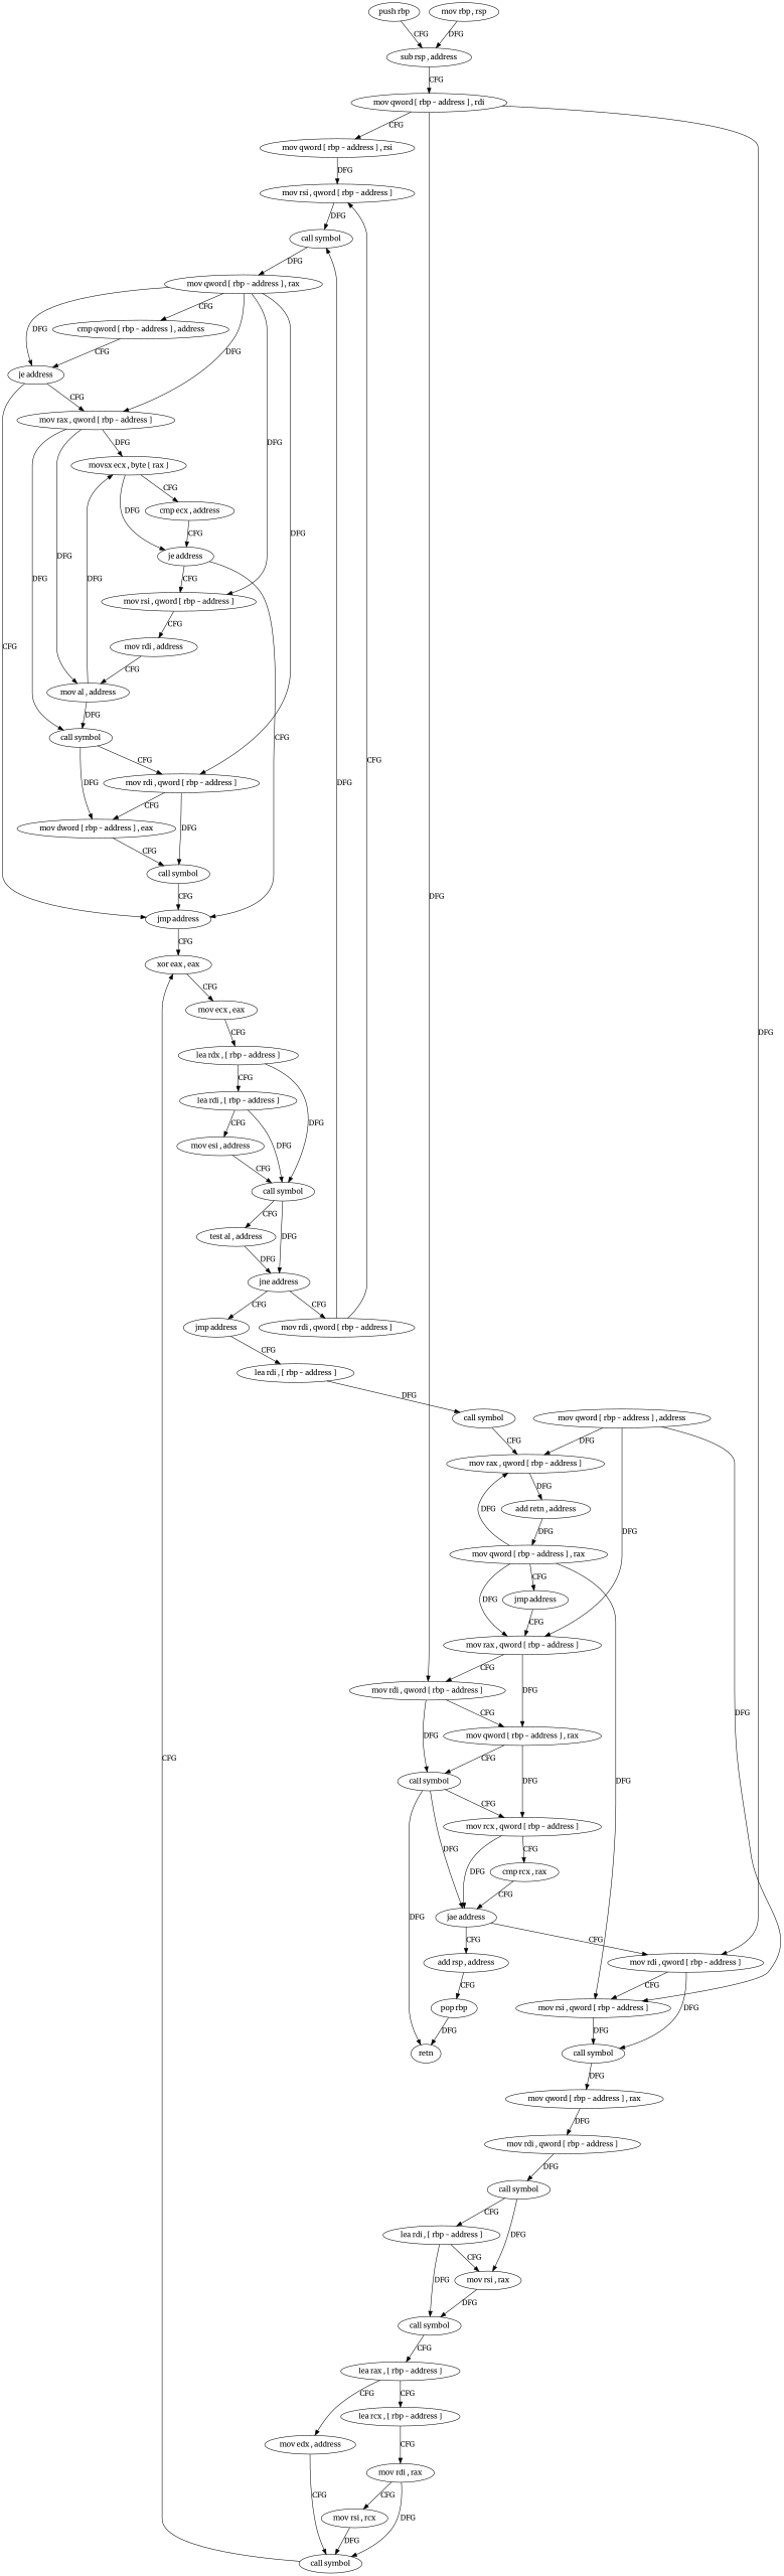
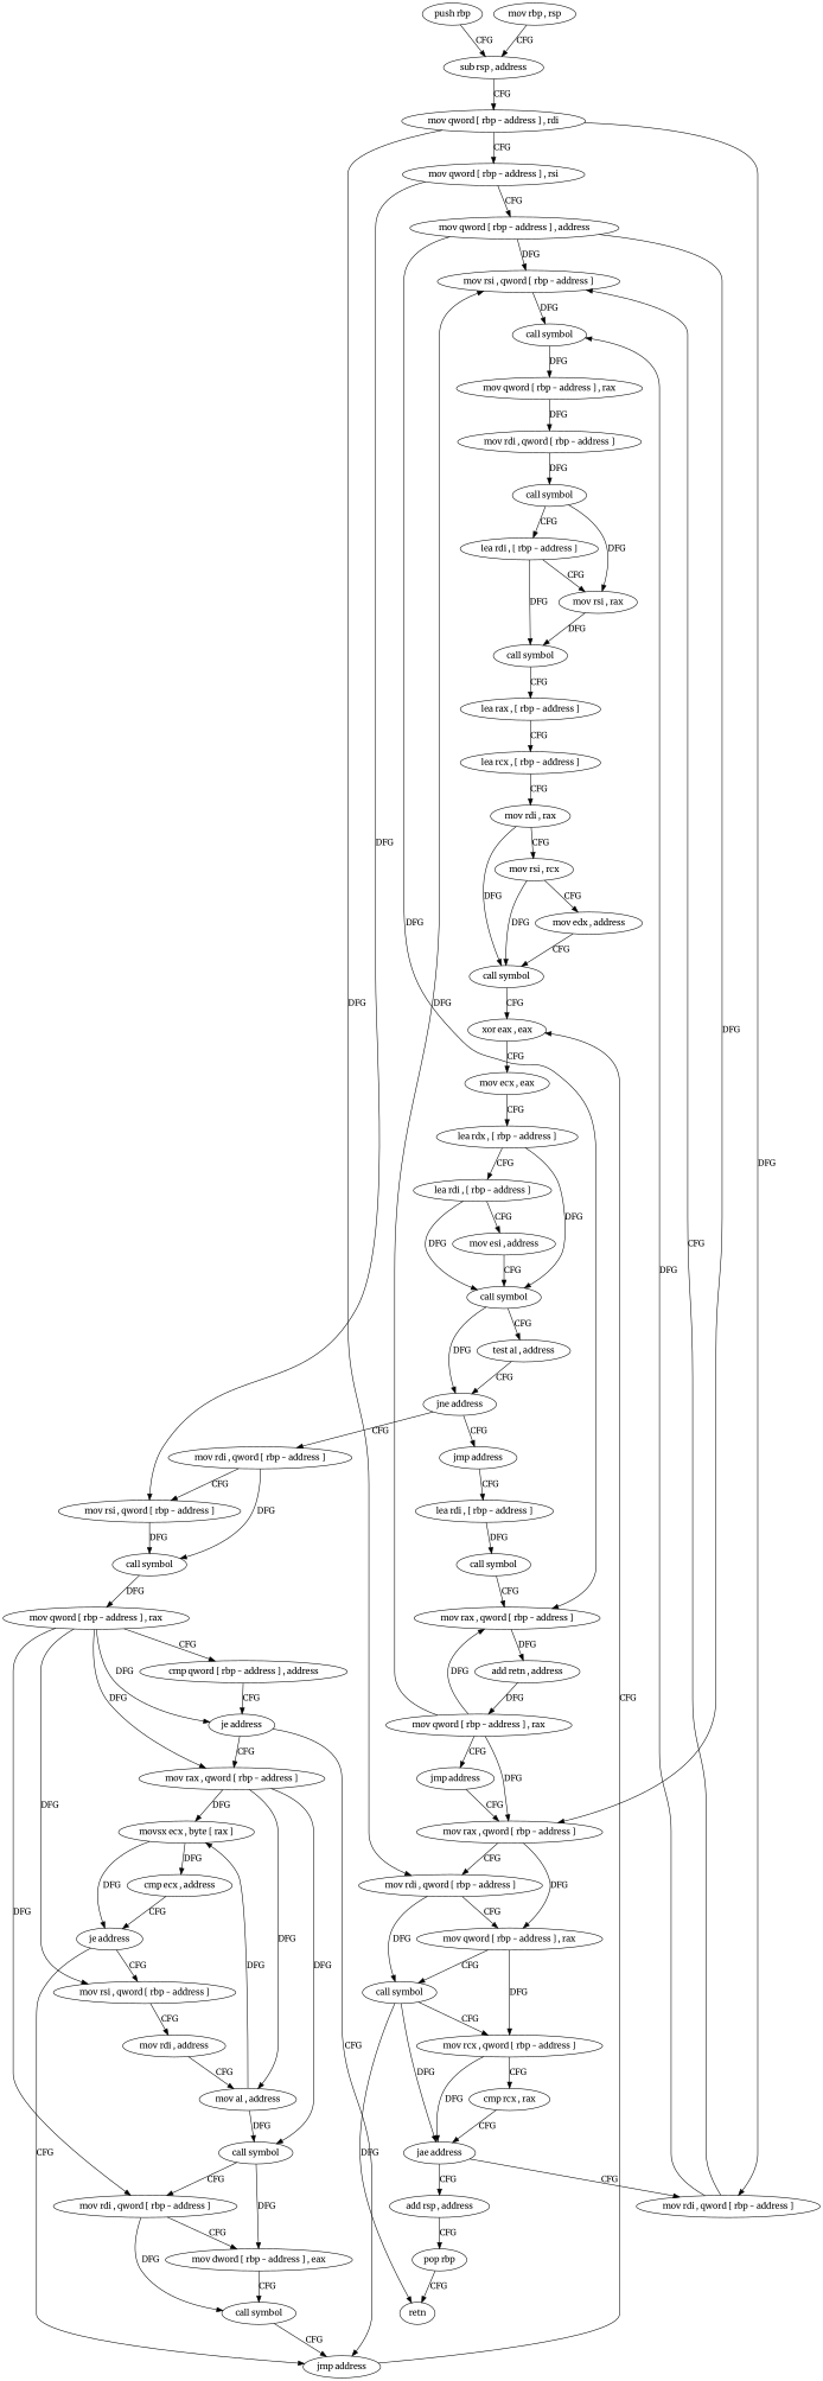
  digraph {
    fontname=Merriweather
    node [fontname=Merriweather]
    edge [fontname=Merriweather]
    n1 [label="push rbp"]
    n2 [label="sub rsp , address"]
    n3 [label="mov rbp , rsp"]
    n4 [label="mov qword [ rbp - address ] , rdi"]
    n5 [label="mov qword [ rbp - address ] , rsi"]
    n6 [label="mov rdi , qword [ rbp - address ]"]
    n7 [label="mov rdi , qword [ rbp - address ]"]
    n8 [label="mov qword [ rbp - address ] , address"]
    n9 [label="mov rsi , qword [ rbp - address ]"]
    n10 [label="mov rsi , qword [ rbp - address ]"]
    n11 [label="call symbol"]
    n12 [label="mov qword [ rbp - address ] , rax"]
    n13 [label="call symbol"]
    n14 [label="mov rax , qword [ rbp - address ]"]
    n15 [label="mov rax , qword [ rbp - address ]"]
    n16 [label="call symbol"]
    n17 [label="add retn , address"]
    n18 [label="mov rcx , qword [ rbp - address ]"]
    n19 [label="add rsp , address"]
    n20 [label="pop rbp"]
    n21 [label=retn]
    n22 [label="mov qword [ rbp - address ] , rax"]
    n23 [label="mov rdi , qword [ rbp - address ]"]
    n24 [label="call symbol"]
    n25 [label="lea rdi , [ rbp - address ]"]
    n26 [label="mov rsi , rax"]
    n27 [label="call symbol"]
    n28 [label="lea rax , [ rbp - address ]"]
    n29 [label="lea rcx , [ rbp - address ]"]
    n30 [label="mov rdi , rax"]
    n31 [label="mov rsi , rcx"]
    n32 [label="call symbol"]
    n33 [label="mov edx , address"]
    n34 [label="xor eax , eax"]
    n35 [label="mov ecx , eax"]
    n36 [label="lea rdx , [ rbp - address ]"]
    n37 [label="mov rdi , qword [ rbp - address ]"]
    n38 [label="mov qword [ rbp - address ] , rax"]
    n39 [label="cmp qword [ rbp - address ] , address"]
    n40 [label="je address"]
    n41 [label="mov rax , qword [ rbp - address ]"]
    n42 [label="mov rsi , qword [ rbp - address ]"]
    n43 [label="mov rdi , qword [ rbp - address ]"]
    n44 [label="jmp address"]
    n45 [label="movsx ecx , byte [ rax ]"]
    n46 [label="mov al , address"]
    n47 [label="call symbol"]
    n48 [label="mov rdi , address"]
    n49 [label="mov dword [ rbp - address ] , eax"]
    n50 [label="call symbol"]
    n51 [label="cmp ecx , address"]
    n52 [label="je address"]
    n53 [label="jmp address"]
    n54 [label="lea rdi , [ rbp - address ]"]
    n55 [label="call symbol"]
    n56 [label="mov qword [ rbp - address ] , rax"]
    n57 [label="jmp address"]
    n58 [label="lea rdi , [ rbp - address ]"]
    n59 [label="call symbol"]
    n60 [label="mov esi , address"]
    n61 [label="test al , address"]
    n62 [label="jne address"]
    n63 [label="jae address"]
    n64 [label="cmp rcx , rax"]
    n1 -> n2 [label=CFG]
    n2 -> n4 [label=CFG]
-   n3 -> n2 [label=DFG]
+   n3 -> n2 [label=CFG]
    n4 -> n5 [label=CFG]
    n4 -> n6 [label=DFG]
    n4 -> n7 [label=DFG]
+   n5 -> n8 [label=CFG]
    n5 -> n9 [label=DFG]
    n6 -> n10 [label=CFG]
    n6 -> n11 [label=DFG]
    n7 -> n12 [label=CFG]
    n7 -> n13 [label=DFG]
    n8 -> n10 [label=DFG]
    n8 -> n14 [label=DFG]
    n8 -> n15 [label=DFG]
    n9 -> n16 [label=DFG]
    n10 -> n11 [label=DFG]
    n11 -> n22 [label=DFG]
    n12 -> n13 [label=CFG]
    n12 -> n18 [label=DFG]
    n13 -> n18 [label=CFG]
    n13 -> n21 [label=DFG]
    n13 -> n63 [label=DFG]
    n14 -> n7 [label=CFG]
    n14 -> n12 [label=DFG]
    n15 -> n17 [label=DFG]
    n16 -> n38 [label=DFG]
    n17 -> n56 [label=DFG]
    n18 -> n63 [label=DFG]
    n18 -> n64 [label=CFG]
    n19 -> n20 [label=CFG]
-   n20 -> n21 [label=DFG]
+   n20 -> n21 [label=CFG]
    n22 -> n23 [label=DFG]
    n23 -> n24 [label=DFG]
    n24 -> n25 [label=CFG]
    n24 -> n26 [label=DFG]
    n25 -> n26 [label=CFG]
    n25 -> n27 [label=DFG]
    n26 -> n27 [label=DFG]
    n27 -> n28 [label=CFG]
    n28 -> n29 [label=CFG]
    n29 -> n30 [label=CFG]
    n30 -> n31 [label=CFG]
    n30 -> n32 [label=DFG]
    n31 -> n32 [label=DFG]
-   n28 -> n33 [label=CFG]
+   n31 -> n33 [label=CFG]
    n32 -> n34 [label=CFG]
    n33 -> n32 [label=CFG]
    n34 -> n35 [label=CFG]
    n35 -> n36 [label=CFG]
    n36 -> n58 [label=CFG]
    n36 -> n59 [label=DFG]
    n37 -> n9 [label=CFG]
    n37 -> n16 [label=DFG]
    n38 -> n39 [label=CFG]
    n38 -> n40 [label=DFG]
    n38 -> n41 [label=DFG]
    n38 -> n42 [label=DFG]
    n38 -> n43 [label=DFG]
    n39 -> n40 [label=CFG]
    n40 -> n41 [label=CFG]
    n40 -> n44 [label=CFG]
    n41 -> n45 [label=DFG]
    n41 -> n46 [label=DFG]
    n41 -> n47 [label=DFG]
    n42 -> n48 [label=CFG]
    n43 -> n49 [label=CFG]
    n43 -> n50 [label=DFG]
    n44 -> n34 [label=CFG]
-   n45 -> n51 [label=CFG]
+   n45 -> n51 [label=DFG]
    n45 -> n52 [label=DFG]
    n46 -> n45 [label=DFG]
    n46 -> n47 [label=DFG]
    n47 -> n43 [label=CFG]
    n47 -> n49 [label=DFG]
    n48 -> n46 [label=CFG]
    n49 -> n50 [label=CFG]
    n50 -> n44 [label=CFG]
    n51 -> n52 [label=CFG]
    n52 -> n42 [label=CFG]
    n52 -> n44 [label=CFG]
    n53 -> n54 [label=CFG]
    n54 -> n55 [label=DFG]
    n55 -> n15 [label=CFG]
    n56 -> n10 [label=DFG]
    n56 -> n14 [label=DFG]
    n56 -> n15 [label=DFG]
    n56 -> n57 [label=CFG]
    n57 -> n14 [label=CFG]
    n58 -> n59 [label=DFG]
    n58 -> n60 [label=CFG]
    n59 -> n61 [label=CFG]
    n59 -> n62 [label=DFG]
    n60 -> n59 [label=CFG]
-   n61 -> n62 [label=DFG]
+   n61 -> n62 [label=CFG]
    n62 -> n37 [label=CFG]
    n62 -> n53 [label=CFG]
    n63 -> n6 [label=CFG]
    n63 -> n19 [label=CFG]
    n64 -> n63 [label=CFG]
  }
